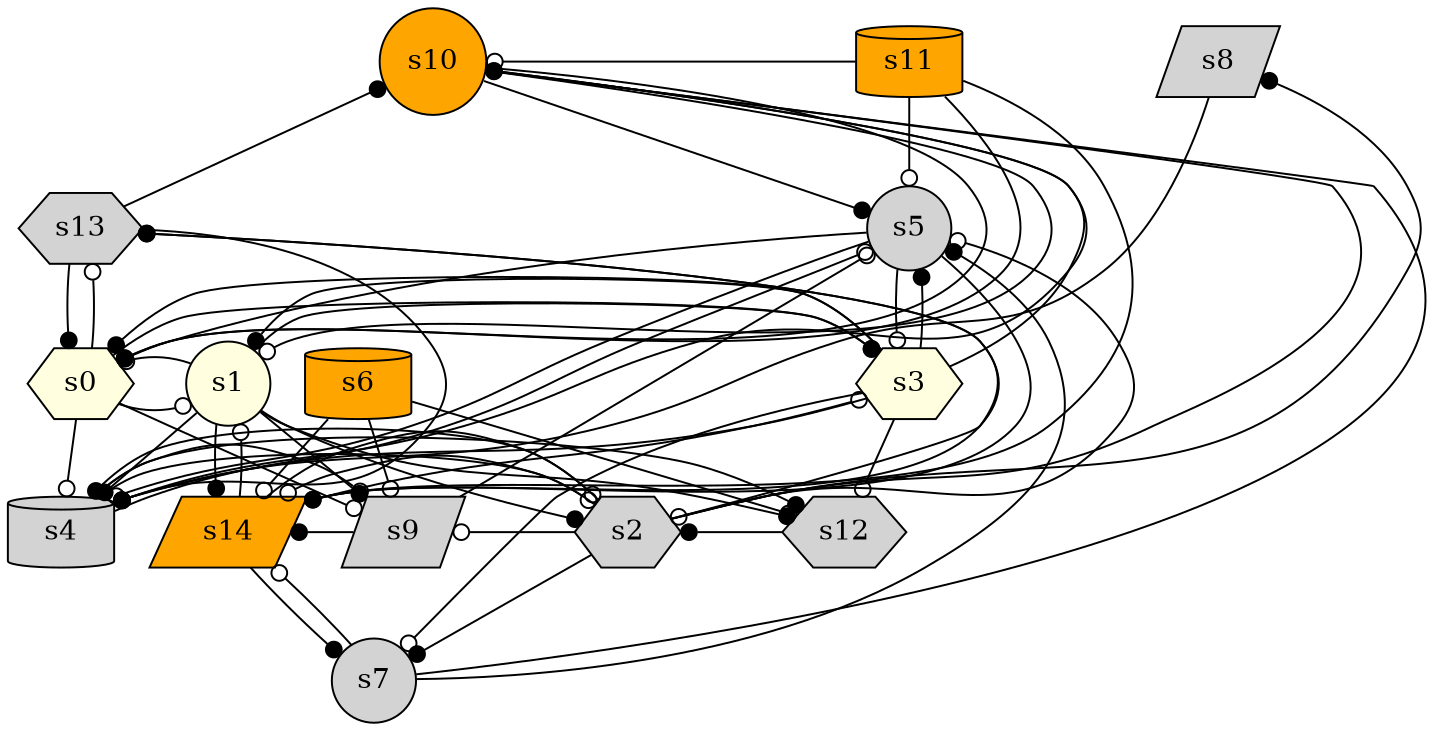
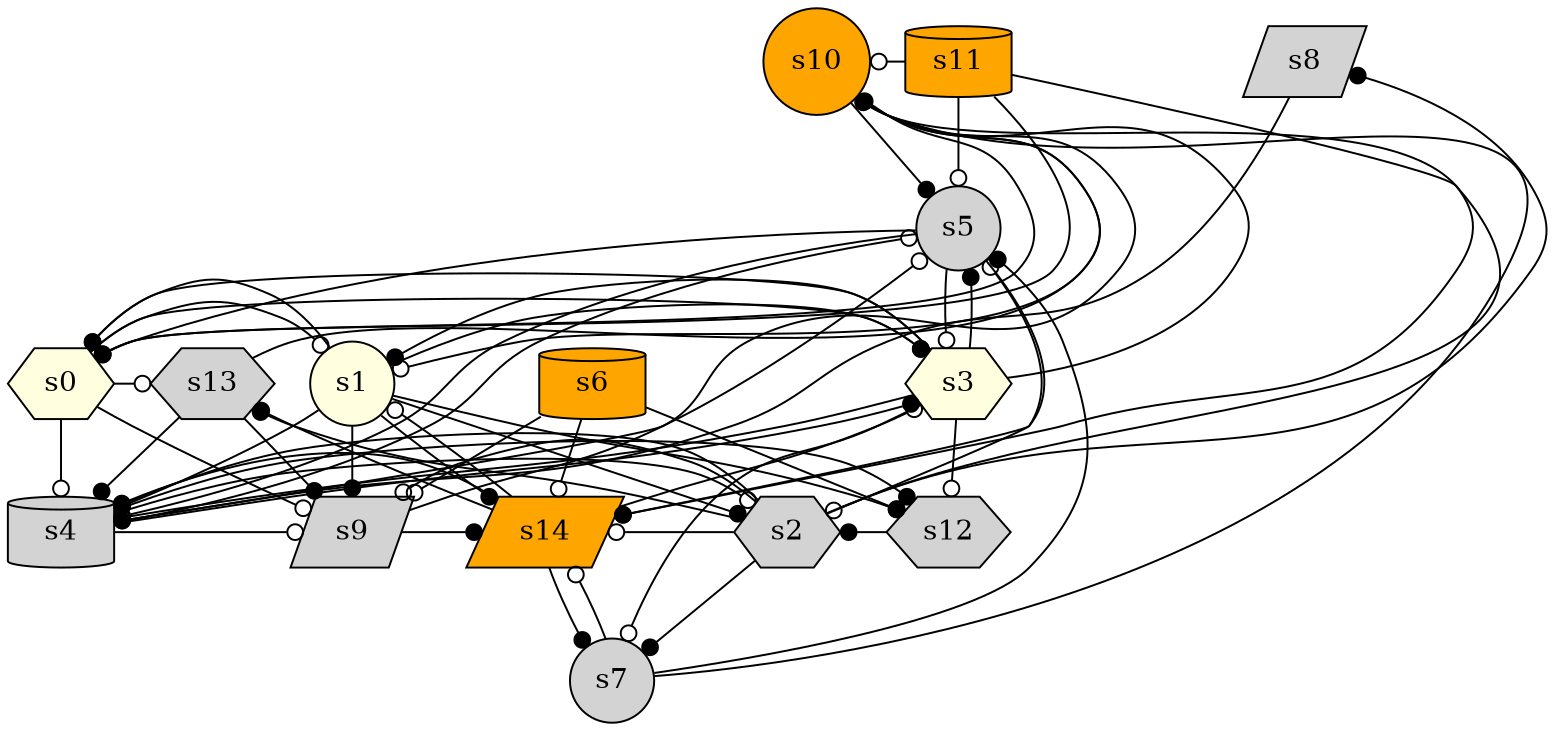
  digraph {
    fontname="DejaVu Serif"
    node [fillcolor=lightgrey fontname="DejaVu Serif" player=1 shape=hexagon style=filled]
    edge [arrowhead=odot fontname="DejaVu Serif"]
    s0 [fillcolor=lightyellow]
    s1 [fillcolor=lightyellow shape=circle]
    s3 [fillcolor=lightyellow]
    s4 [player=0 shape=cylinder]
    s9 [shape=parallelogram]
    s13
    s2
    s12 [player=0]
    s14 [fillcolor=orange player=0 shape=parallelogram]
    s5 [player=0 shape=circle]
    s7 [shape=circle]
    s10 [fillcolor=orange shape=circle]
    s8 [player=0 shape=parallelogram]
    s6 [fillcolor=orange player=0 shape=cylinder]
    s11 [fillcolor=orange player=0 shape=cylinder]
    s0 -> s1 [constraint="!(time % 4 == 3)"]
    s0 -> s3 [constraint="!(time % 4 == 1)"]
    s0 -> s4
    s0 -> s9 [constraint="time == 1 || time == 12"]
    s0 -> s13 [constraint="time % 4 == 2 || time % 4 == 3"]
    s1 -> s0 [constraint="time % 3 == 2 || time % 5 == 0"]
    s1 -> s3 [arrowhead=dot constraint="time % 4 == 2 || time % 2 == 1"]
    s1 -> s4 [arrowhead=dot constraint="time % 3 == 1"]
    s1 -> s9 [arrowhead=dot]
    s1 -> s2 [arrowhead=dot constraint="time % 2 == 1 && time % 3 == 0"]
    s1 -> s12 [arrowhead=dot constraint="time % 2 == 0"]
    s1 -> s14 [arrowhead=dot]
    s3 -> s0 [arrowhead=dot constraint="time % 2 == 0 && time % 5 == 0"]
    s3 -> s1 [arrowhead=dot constraint="time % 5 == 0"]
    s3 -> s4 [constraint="!(time % 3 == 0)"]
    s3 -> s12
    s3 -> s5 [arrowhead=dot]
    s3 -> s7 [constraint="time == 6 || time == 10 || time == 14 || time == 20 || time == 24"]
    s3 -> s10 [arrowhead=dot constraint="time == 1 || time == 2 || time == 11 || time == 16"]
+   s4 -> s3 [arrowhead=dot constraint="time % 2 == 0 || time % 5 == 2"]
    s4 -> s9 [constraint="time % 4 == 2 || time % 4 == 2"]
    s4 -> s2 [constraint="time % 3 == 0"]
    s4 -> s12 [arrowhead=dot constraint="!(time % 3 == 1)"]
    s4 -> s5 [constraint="time % 3 == 0 && time % 5 == 2"]
    s9 -> s14 [arrowhead=dot constraint="time % 3 == 0"]
    s9 -> s5 [constraint="time % 2 == 1 || time % 3 == 2"]
-   s13 -> s0 [arrowhead=dot]
+   s13 -> s9 [arrowhead=dot]
    s13 -> s4 [arrowhead=dot constraint="time % 6 == 4"]
    s13 -> s10 [arrowhead=dot constraint="time == 2 || time == 4"]
    s2 -> s4 [arrowhead=dot constraint="time % 2 == 0 || time % 3 == 2"]
    s2 -> s9 [constraint="!(time % 4 == 0)"]
    s2 -> s13 [constraint="time % 7 == 3"]
    s2 -> s14 [constraint="time % 2 == 1 || time % 4 == 0"]
    s2 -> s5 [constraint="time % 7 == 3"]
    s2 -> s7 [arrowhead=dot]
    s2 -> s8 [arrowhead=dot constraint="!(time % 6 == 5)"]
    s12 -> s2 [arrowhead=dot constraint="time % 4 == 3 || time % 3 == 0"]
    s14 -> s1 [constraint="time % 2 == 0 || time % 3 == 0"]
    s14 -> s3 [constraint="!(time % 3 == 0)"]
    s14 -> s13 [arrowhead=dot constraint="time == 5 || time == 8 || time == 9"]
-   s14 -> s2 [constraint="time == 0 || time == 1 || time == 7 || time == 8 || time == 14"]
+   s14 -> s4 [constraint="time == 0 || time == 1 || time == 7 || time == 8 || time == 14"]
    s14 -> s7 [arrowhead=dot]
    s5 -> s0 [arrowhead=dot]
    s5 -> s3
    s5 -> s4 [constraint="!(time % 5 == 4)"]
    s5 -> s14 [arrowhead=dot constraint="!(time % 5 == 2)"]
    s7 -> s14 [constraint="!(time % 4 == 1)"]
    s7 -> s5 [arrowhead=dot constraint="time % 4 == 3"]
    s7 -> s10 [arrowhead=dot constraint="time % 8 == 0"]
    s10 -> s0 [arrowhead=dot constraint="time == 1 || time == 5 || time == 9 || time == 14 || time == 28"]
    s10 -> s1 [constraint="time == 3 || time == 7 || time == 15 || time == 17"]
    s10 -> s4 [arrowhead=dot constraint="!(time % 6 == 4)"]
    s10 -> s2 [constraint="time % 3 == 1 || time % 5 == 4"]
    s10 -> s5 [arrowhead=dot constraint="!(time % 2 == 0)"]
    s8 -> s4 [arrowhead=dot constraint="time == 5 || time == 15 || time == 18 || time == 21"]
    s6 -> s9
    s6 -> s12
    s6 -> s14
    s11 -> s0 [constraint="time == 3 || time == 8 || time == 10 || time == 15"]
    s11 -> s14 [arrowhead=dot constraint="time % 5 == 3 || time % 2 == 0"]
    s11 -> s5
    s11 -> s10 [constraint="time % 3 == 1"]
  }
